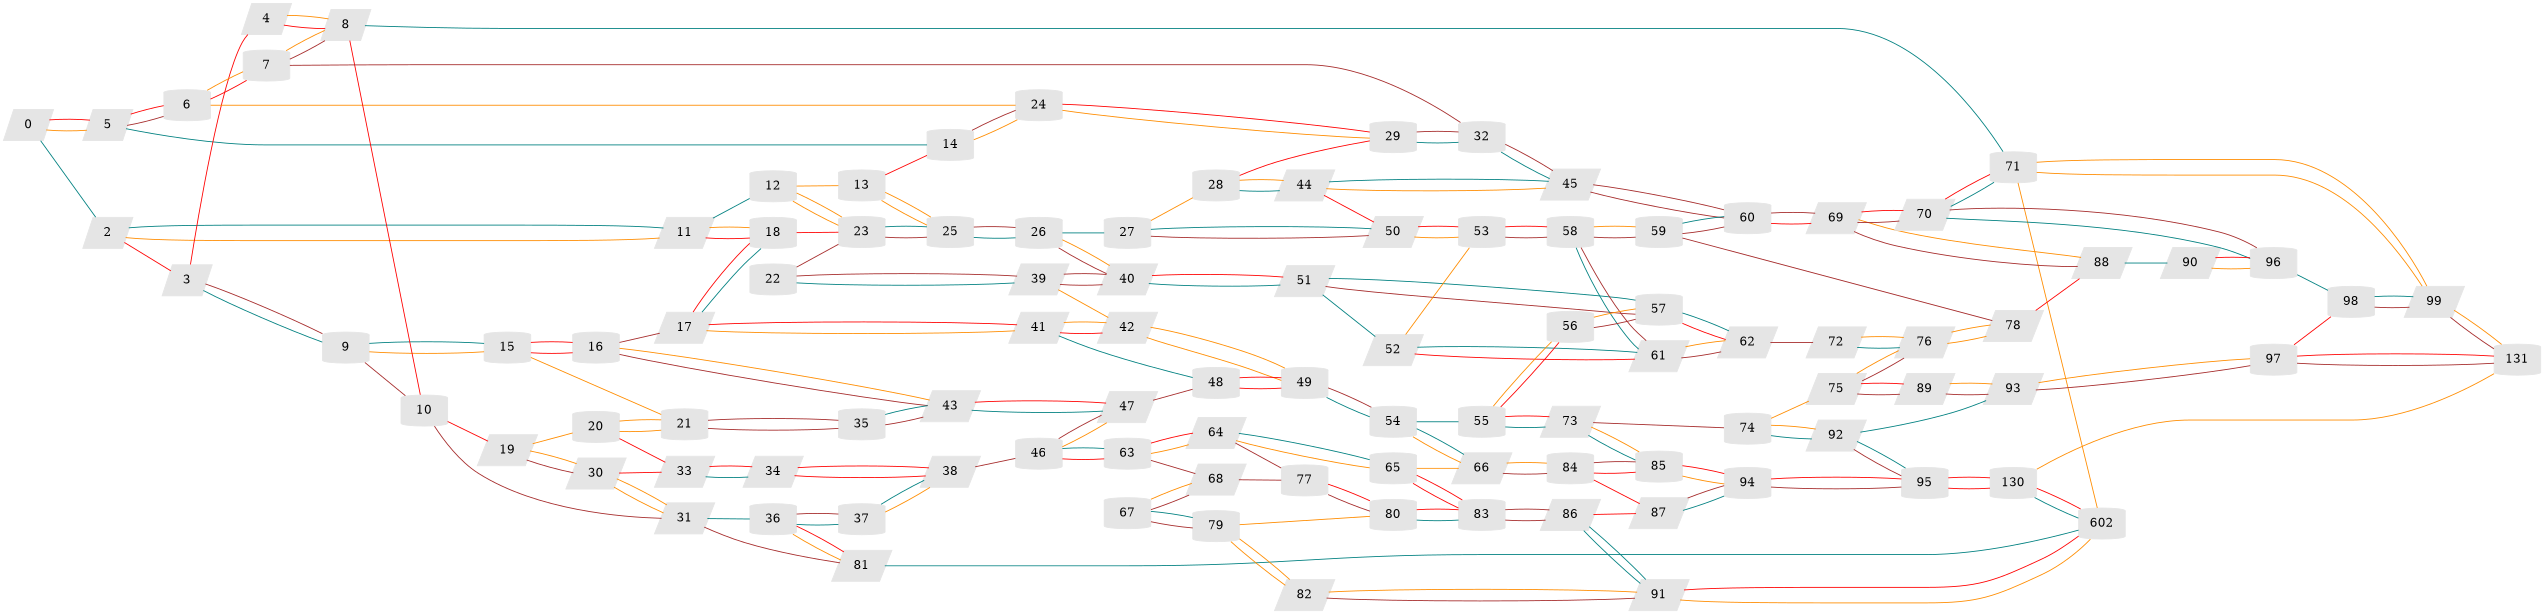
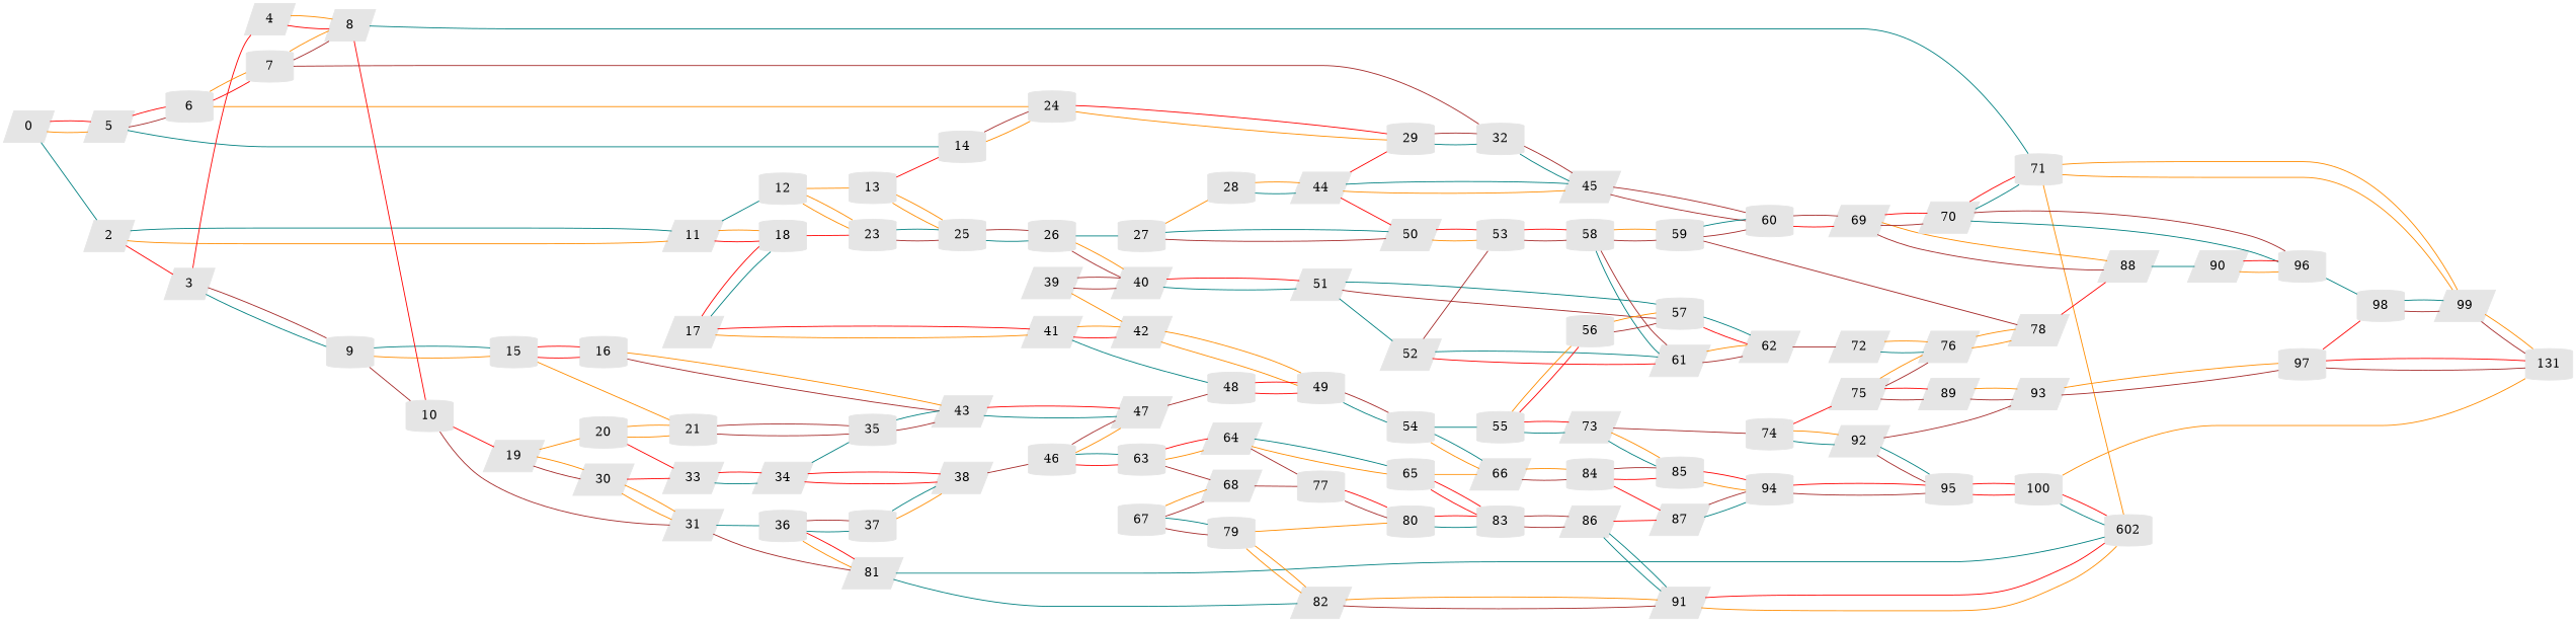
  graph {
    rankdir=LR
    node [color=gray90 shape=cylinder style=filled]
    edge [color=darkorange]
    n1 [label=0 shape=parallelogram]
    2 [shape=parallelogram]
    5 [shape=parallelogram]
    3 [shape=parallelogram]
    11 [shape=parallelogram]
    6
    14
    4 [shape=parallelogram]
    9
    12
    18
    8 [shape=parallelogram]
    10
    15
    71
    7
    24
    32
    29
    45 [shape=parallelogram]
    19 [shape=parallelogram]
    31 [shape=parallelogram]
    99 [shape=parallelogram]
    n24 [label=602]
    16
    21
    20
    30 [shape=parallelogram]
    36
    81 [shape=parallelogram]
    13
    23
    25
    26
    17 [shape=parallelogram]
    43 [shape=parallelogram]
    35
    41 [shape=parallelogram]
    47 [shape=parallelogram]
    42 [shape=parallelogram]
    48
-   22
    39 [shape=parallelogram]
    33 [shape=parallelogram]
    34 [shape=parallelogram]
    40 [shape=parallelogram]
    27
    28
    50 [shape=parallelogram]
    51 [shape=parallelogram]
    44 [shape=parallelogram]
    53
    37
    82 [shape=parallelogram]
    60
    38 [shape=parallelogram]
    46
    68 [shape=parallelogram]
    67
    79
    63
    49
    52 [shape=parallelogram]
    57
    54
    69 [shape=parallelogram]
    64 [shape=parallelogram]
    55
    66 [shape=parallelogram]
    58
    61 [shape=parallelogram]
    62 [shape=parallelogram]
    59
    56
    73 [shape=parallelogram]
    84
    74
    85
    72 [shape=parallelogram]
    78 [shape=parallelogram]
    88 [shape=parallelogram]
    70 [shape=parallelogram]
    76 [shape=parallelogram]
    65
    77
    83
    80
    86 [shape=parallelogram]
    87 [shape=parallelogram]
    96
    90 [shape=parallelogram]
    98
    n93 [label=131]
    75 [shape=parallelogram]
    92 [shape=parallelogram]
    94
    89 [shape=parallelogram]
    93 [shape=parallelogram]
    95
    91 [shape=parallelogram]
    97
-   100 [label=130]
+   100
    n1 -- 2 [color=teal]
    n1 -- 5
    n1 -- 5 [color=red]
    2 -- 3 [color=red]
    2 -- 11
    2 -- 11 [color=teal]
    5 -- 6 [color=brown]
    5 -- 6 [color=red]
    5 -- 14 [color=teal]
    3 -- 4 [color=red]
    3 -- 9 [color=teal]
    3 -- 9 [color=brown]
    11 -- 12 [color=teal]
    11 -- 18 [color=red]
    11 -- 18
    6 -- 7 [color=red]
    6 -- 7
    6 -- 24
    14 -- 24
    14 -- 24 [color=brown]
    4 -- 8 [color=red]
    4 -- 8
    9 -- 10 [color=brown]
    9 -- 15
    9 -- 15 [color=teal]
    12 -- 13
    12 -- 23
    12 -- 23
    18 -- 23 [color=red]
    8 -- 10 [color=red]
    8 -- 71 [color=teal]
    10 -- 19 [color=red]
    10 -- 31 [color=brown]
    15 -- 16 [color=red]
    15 -- 16 [color=red]
    15 -- 21
    71 -- 99
    71 -- 99
    71 -- n24
    7 -- 8 [color=brown]
    7 -- 8
    7 -- 32 [color=brown]
    24 -- 29
    24 -- 29 [color=red]
    32 -- 45 [color=teal]
    32 -- 45 [color=brown]
    29 -- 32 [color=teal]
    29 -- 32 [color=brown]
    45 -- 60 [color=brown]
    45 -- 60 [color=brown]
    19 -- 20
    19 -- 30 [color=brown]
    19 -- 30
    31 -- 36 [color=teal]
    31 -- 81 [color=brown]
    99 -- n93 [color=brown]
    99 -- n93
-   16 -- 17 [color=brown]
    16 -- 43 [color=brown]
    16 -- 43
    21 -- 35 [color=brown]
    21 -- 35 [color=brown]
    20 -- 21
    20 -- 21
    20 -- 33 [color=red]
    30 -- 31
    30 -- 31
    30 -- 33 [color=red]
    36 -- 81
    36 -- 81 [color=red]
    36 -- 37 [color=teal]
    36 -- 37 [color=brown]
    81 -- n24 [color=teal]
+   81 -- 82 [color=teal]
    13 -- 14 [color=red]
    13 -- 25
    13 -- 25
    23 -- 25 [color=brown]
    23 -- 25 [color=teal]
    25 -- 26 [color=teal]
    25 -- 26 [color=brown]
    26 -- 40 [color=brown]
    26 -- 40
    26 -- 27 [color=teal]
    17 -- 18 [color=teal]
    17 -- 18 [color=red]
    17 -- 41
    17 -- 41 [color=red]
    43 -- 47 [color=teal]
    43 -- 47 [color=red]
    35 -- 43 [color=brown]
    35 -- 43 [color=teal]
    41 -- 42 [color=red]
    41 -- 42
    41 -- 48 [color=teal]
    47 -- 48 [color=brown]
    42 -- 49
    42 -- 49
    48 -- 49 [color=red]
    48 -- 49 [color=red]
-   22 -- 23 [color=brown]
-   22 -- 39 [color=teal]
-   22 -- 39 [color=brown]
    39 -- 42
    39 -- 40 [color=brown]
    39 -- 40 [color=brown]
    33 -- 34 [color=teal]
    33 -- 34 [color=red]
+   34 -- 35 [color=teal]
    34 -- 38 [color=red]
    34 -- 38 [color=red]
    40 -- 51 [color=teal]
    40 -- 51 [color=red]
    27 -- 28
    27 -- 50 [color=brown]
    27 -- 50 [color=teal]
-   28 -- 29 [color=red]
+   44 -- 29 [color=red]
    28 -- 44 [color=teal]
    28 -- 44
    50 -- 53
    50 -- 53 [color=red]
    51 -- 52 [color=teal]
    51 -- 57 [color=brown]
    51 -- 57 [color=teal]
    44 -- 45
    44 -- 45 [color=teal]
    44 -- 50 [color=red]
    53 -- 58 [color=brown]
    53 -- 58 [color=red]
    37 -- 38
    37 -- 38 [color=teal]
    82 -- 91 [color=brown]
    82 -- 91
    60 -- 69 [color=red]
    60 -- 69 [color=brown]
    38 -- 46 [color=brown]
    46 -- 47
    46 -- 47 [color=brown]
    46 -- 63 [color=red]
    46 -- 63 [color=teal]
    68 -- 77 [color=brown]
    67 -- 68 [color=brown]
    67 -- 68
    67 -- 79 [color=brown]
    67 -- 79 [color=teal]
    79 -- 82
    79 -- 82
    79 -- 80
    63 -- 68 [color=brown]
    63 -- 64
    63 -- 64 [color=red]
    49 -- 54 [color=teal]
    49 -- 54 [color=brown]
-   52 -- 53
+   52 -- 53 [color=brown]
    52 -- 61 [color=red]
    52 -- 61 [color=teal]
    57 -- 62 [color=red]
    57 -- 62 [color=teal]
    54 -- 55 [color=teal]
    54 -- 66
    54 -- 66 [color=teal]
    69 -- 88 [color=brown]
    69 -- 88
    69 -- 70 [color=brown]
    69 -- 70 [color=red]
    64 -- 65
    64 -- 65 [color=teal]
    64 -- 77 [color=brown]
    55 -- 56 [color=red]
    55 -- 56
    55 -- 73 [color=teal]
    55 -- 73 [color=red]
    66 -- 84 [color=brown]
    66 -- 84
    58 -- 61 [color=teal]
    58 -- 61 [color=brown]
    58 -- 59 [color=brown]
    58 -- 59
    61 -- 62 [color=brown]
    61 -- 62
    62 -- 72 [color=brown]
    59 -- 60 [color=brown]
    59 -- 60 [color=teal]
    59 -- 78 [color=brown]
    56 -- 57 [color=brown]
    56 -- 57
    73 -- 74 [color=brown]
    73 -- 85 [color=teal]
    73 -- 85
    84 -- 85 [color=red]
    84 -- 85 [color=brown]
    84 -- 87 [color=red]
-   74 -- 75
+   74 -- 75 [color=red]
    74 -- 92 [color=teal]
    74 -- 92
    85 -- 94
    85 -- 94 [color=red]
    72 -- 76 [color=teal]
    72 -- 76
    78 -- 88 [color=red]
    88 -- 90 [color=teal]
    70 -- 71 [color=teal]
    70 -- 71 [color=red]
    70 -- 96 [color=teal]
    70 -- 96 [color=brown]
    76 -- 78
    76 -- 78
    65 -- 66
    65 -- 83 [color=red]
    65 -- 83 [color=red]
    77 -- 80 [color=brown]
    77 -- 80 [color=red]
    83 -- 86 [color=brown]
    83 -- 86 [color=brown]
    80 -- 83 [color=teal]
    80 -- 83 [color=red]
    86 -- 87 [color=red]
    86 -- 91 [color=teal]
    86 -- 91 [color=teal]
    87 -- 94 [color=teal]
    87 -- 94 [color=brown]
    96 -- 98 [color=teal]
    90 -- 96
    90 -- 96 [color=red]
    98 -- 99 [color=brown]
    98 -- 99 [color=teal]
    75 -- 76 [color=brown]
    75 -- 76
    75 -- 89 [color=brown]
    75 -- 89 [color=red]
-   92 -- 93 [color=teal]
+   92 -- 93 [color=brown]
    92 -- 95 [color=brown]
    92 -- 95 [color=teal]
    94 -- 95 [color=brown]
    94 -- 95 [color=red]
    89 -- 93 [color=brown]
    89 -- 93
    93 -- 97 [color=brown]
    93 -- 97
    95 -- 100 [color=red]
    95 -- 100 [color=red]
    91 -- n24
    91 -- n24 [color=red]
    97 -- 98 [color=red]
    97 -- n93 [color=brown]
    97 -- n93 [color=red]
    100 -- n24 [color=teal]
    100 -- n24 [color=red]
    100 -- n93
  }
